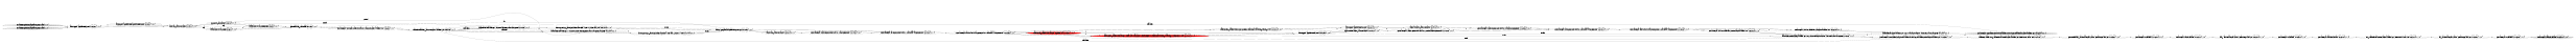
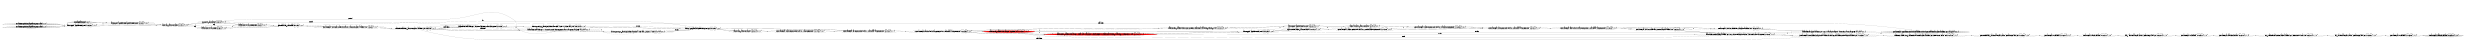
  digraph {
    rankdir=LR
    node [fillcolor=white shape=ellipse style=filled]
    edge [style=bold]
    n1 [label="Assert.assertEquals(\"Should use 2 manifest files\",2,committedSnapshot.allManifests().size())@@@21@@@['1', '1', '0']"]
    n2 [label="validateManifest(committedSnapshot.allManifests().get(0),seqs(2),ids(committedSnapshot.snapshotId()),files(newFile),statuses(Status.ADDED))@@@22@@@['1', '1', '0']"]
    n3 [label="Assert.assertEquals(\"Should use 2 manifest files\",2,lastSnapshot.allManifests().size())@@@23@@@['0', '0', '1']"]
    n4 [label="Assert.assertEquals(\"Second manifest should be the initial manifest with the old spec\",initialManifest,committedSnapshot.allManifests().get(1))@@@23@@@['1', '1', '0']"]
    n5 [label="validateManifest(lastSnapshot.allManifests().get(0),seqs(2),ids(lastSnapshot.snapshotId()),files(newFileC),statuses(Status.ADDED))@@@24@@@['0', '0', '1']"]
    n6 [label="ManifestFile initialManifest = base.currentSnapshot().allManifests().get(0)@@@9@@@['1', '1', '1']"]
    n7 [fillcolor=lightgray label="Assert.assertEquals(\"Second manifest should be the initial manifest with the old spec\",initialManifest,lastSnapshot.allManifests().get(1))@@@25@@@['0', '0', '1']"]
    n8 [label="validateManifest(initialManifest,seqs(1),ids(commitId),files(FILE_A),statuses(Status.ADDED))@@@10@@@['1', '1', '0']"]
    n9 [label="validateManifest(initialManifest,seqs(1,1),ids(commitId,commitId),files(FILE_A,FILE_B),statuses(Status.ADDED,Status.ADDED))@@@10@@@['0', '0', '1']"]
    n10 [label="ManifestEntry<DataFile> entry = ManifestFiles.read(committedSnapshot.allManifests().get(0),FILE_IO).entries().iterator().next()@@@24@@@['1', '1', '0']"]
    n11 [label="PartitionSpec newSpec = PartitionSpec.builderFor(base.schema()).bucket(\"id\",8).bucket(\"data\",8).build()@@@11@@@['1', '1', '0']"]
    n12 [label="PartitionSpec newSpec = PartitionSpec.builderFor(base.schema()).bucket(\"data\",16).bucket(\"id\",4).build()@@@11@@@['0', '0', '1']"]
    n13 [label="long commitId = snap.snapshotId()@@@5@@@['1', '1', '1']"]
    n14 [label="validateSnapshot(null,snap,1,FILE_A,FILE_B)@@@6@@@['0', '0', '1']"]
    n15 [label="validateSnapshot(null,snap,1,FILE_A)@@@6@@@['1', '1', '0']"]
    n16 [label="TableMetadata base = readMetadata()@@@7@@@['1', '1', '1']"]
    n17 [label="entry = ManifestFiles.read(committedSnapshot.allManifests().get(1),FILE_IO).entries().iterator().next()@@@31@@@['1', '1', '0']"]
    n18 [label="field = ((PartitionData)entry.file().partition()).getPartitionType().fields().get(0)@@@32@@@['1', '1', '0']"]
    n19 [label="Assert.assertEquals(1000,field.fieldId())@@@33@@@['1', '1', '0']"]
    n20 [label="table.ops().commit(base,base.updatePartitionSpec(newSpec))@@@12@@@['1', '1', '1']"]
    n21 [label="Assert.assertEquals(\"Should create 1 manifest for initial write\",1,base.currentSnapshot().allManifests().size())@@@8@@@['1', '1', '1']"]
    n22 [label="Snapshot snap2 = table.currentSnapshot()@@@13@@@['0', '0', '1']"]
    n23 [label="V2Assert.assertEquals(\"Last sequence number should be 1\",1,readMetadata().lastSequenceNumber())@@@15@@@['1', '1', '1']"]
    n24 [label="table.newAppend().appendFile(newFile).commit()@@@16@@@['1', '1', '0']"]
    n25 [label="table.newAppend().appendFile(newFileC).commit()@@@18@@@['0', '0', '1']"]
    n26 [label="Snapshot committedSnapshot = table.currentSnapshot()@@@17@@@['1', '1', '0']"]
    n27 [label="Snapshot lastSnapshot = table.currentSnapshot()@@@19@@@['0', '0', '1']"]
    n28 [label="V2Assert.assertEquals(\"Snapshot sequence number should be 2\",2,committedSnapshot.sequenceNumber())@@@18@@@['1', '1', '0']"]
    n29 [label="V2Assert.assertEquals(\"Snapshot sequence number should be 1\",1,snap2.sequenceNumber())@@@14@@@['0', '0', '1']"]
    n30 [label="Assert.assertEquals(1001,field.fieldId())@@@29@@@['1', '1', '0']"]
    n31 [label="Assert.assertEquals(\"data_bucket\",field.name())@@@30@@@['1', '1', '0']"]
    n32 [label="V1Assert.assertEquals(\"Table should end with last-sequence-number 0\",0,readMetadata().lastSequenceNumber())@@@16@@@['1', '1', '1']"]
    n33 [fillcolor=lightgray label="Assert.assertEquals(\"data_bucket\",field.name())@@@34@@@['1', '1', '0']"]
    n34 [label="V2Assert.assertEquals(\"Last sequence number should be 2\",2,readMetadata().lastSequenceNumber())@@@21@@@['1', '1', '1']"]
    n35 [label="V1Assert.assertEquals(\"Table should end with last-sequence-number 0\",0,readMetadata().lastSequenceNumber())@@@22@@@['1', '1', '1']"]
    n36 [label="Assert.assertEquals(\"id_bucket\",field.name())@@@27@@@['1', '1', '0']"]
    n37 [label="field = ((PartitionData)entry.file().partition()).getPartitionType().fields().get(1)@@@28@@@['1', '1', '0']"]
    n38 [fillcolor=lightgray label="testManifestEntryFieldIdsForChangedPartitionSpecForV1Table['1', '0', '0']" shape=diamond]
    n39 [label="table.newAppend().appendFile(FILE_A).commit()@@@3@@@['1', '1', '0']"]
    n40 [label="Snapshot snap = table.currentSnapshot()@@@4@@@['1', '1', '1']"]
    n41 [label="table.newAppend().appendFile(FILE_A).appendFile(FILE_B).commit()@@@3@@@['0', '0', '1']"]
    n42 [fillcolor=red label="DataFile newFile = DataFiles.builder(table.spec()).copy(FILE_B).build()@@@15@@@['1', '0', '0']"]
    n43 [label="DataFile newFileC = DataFiles.builder(newSpec).copy(FILE_C).withPartitionPath(\"data_bucket=2/id_bucket=3\").build()@@@17@@@['0', '0', '1']"]
    n44 [fillcolor=red label="DataFile newFile = DataFiles.builder(table.spec()).withPath(\"/path/to/data-x.parquet\").withFileSizeInBytes(10).withPartitionPath(\"id_bucket=1/data_bucket=1\").withRecordCount(1).build()@@@15@@@['0', '1', '0']"]
    n45 [label="V2Assert.assertEquals(\"Snapshot sequence number should be 2\",2,lastSnapshot.sequenceNumber())@@@20@@@['0', '0', '1']"]
    n46 [label="Types.NestedField field = ((PartitionData)entry.file().partition()).getPartitionType().fields().get(0)@@@25@@@['1', '1', '0']"]
+   n47 [fillcolor=lightgray label="testChangedPartitionSpec['0', '0', '1']" shape=diamond]
    n48 [label="Assert.assertEquals(1000,field.fieldId())@@@26@@@['1', '1', '0']"]
    n49 [fillcolor=lightgray label="testManifestEntryFieldIdsForChangedPartitionSpecForV1Table['0', '1', '0']" shape=diamond]
    n1 -> n2
    n1 -> n3 [label=0 style=dashed]
    n2 -> n4
    n2 -> n5 [label=0 style=dashed]
    n3 -> n5
    n4 -> n7 [label=0 style=dashed]
    n4 -> n10
    n5 -> n7
    n6 -> n4 [label=initialManifest style=solid]
    n6 -> n7 [label=initialManifest style=solid]
    n6 -> n8 [label=initialManifest style=solid]
    n6 -> n8
    n6 -> n9 [label=initialManifest style=solid]
    n6 -> n9
    n8 -> n9 [label=0 style=dashed]
    n8 -> n11
    n9 -> n12
    n10 -> n46
    n11 -> n12 [label=0 style=dashed]
    n11 -> n20
    n11 -> n20 [label=newSpec style=solid]
    n12 -> n20 [label=newSpec style=solid]
    n12 -> n20
    n13 -> n8 [label=commitId style=solid]
    n13 -> n9 [label=commitId style=solid]
    n13 -> n14
    n14 -> n16
    n15 -> n14 [label=0 style=dashed]
    n15 -> n16
    n16 -> n20 [label=base style=solid]
    n16 -> n21
    n17 -> n18
    n18 -> n19
    n19 -> n33
    n20 -> n22
    n20 -> n23
    n21 -> n6
    n22 -> n29
    n23 -> n32
    n24 -> n25 [label=0 style=dashed]
    n24 -> n26
    n25 -> n27
    n26 -> n27 [label=0 style=dashed]
    n26 -> n28
    n27 -> n45
    n28 -> n34
    n28 -> n45 [label=0 style=dashed]
    n29 -> n23
    n30 -> n31
    n31 -> n17
    n32 -> n42
    n32 -> n43
    n32 -> n44
    n34 -> n35
    n35 -> n1
    n35 -> n3
    n36 -> n37
    n37 -> n30
    n38 -> n39
    n39 -> n40
    n39 -> n41 [label=0 style=dashed]
    n40 -> n13
    n40 -> n14 [label=snap style=solid]
    n40 -> n15 [label=snap style=solid]
    n41 -> n40
    n42 -> n2 [label=newFile style=solid]
    n42 -> n24
    n42 -> n43 [label=0 style=dashed]
    n42 -> n44 [label=0 style=dashed]
    n43 -> n5 [label=newFileC style=solid]
    n43 -> n25
    n44 -> n2 [label=newFile style=solid]
    n44 -> n24
    n45 -> n34
    n46 -> n48
+   n47 -> n41
    n48 -> n36
    n49 -> n39
  }
